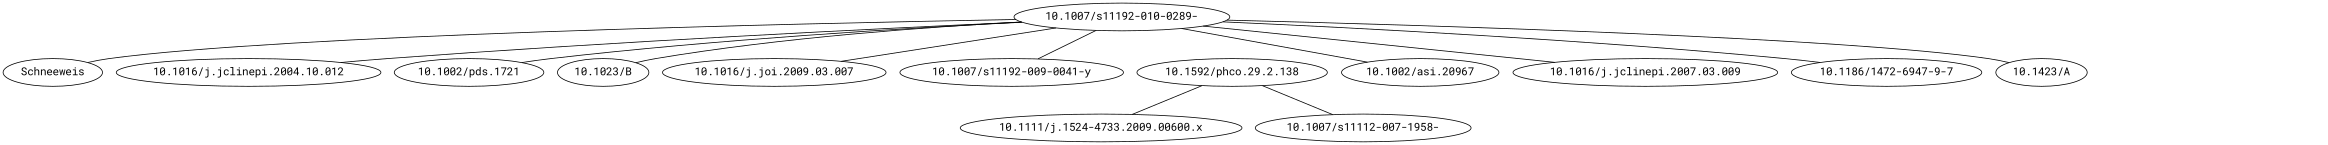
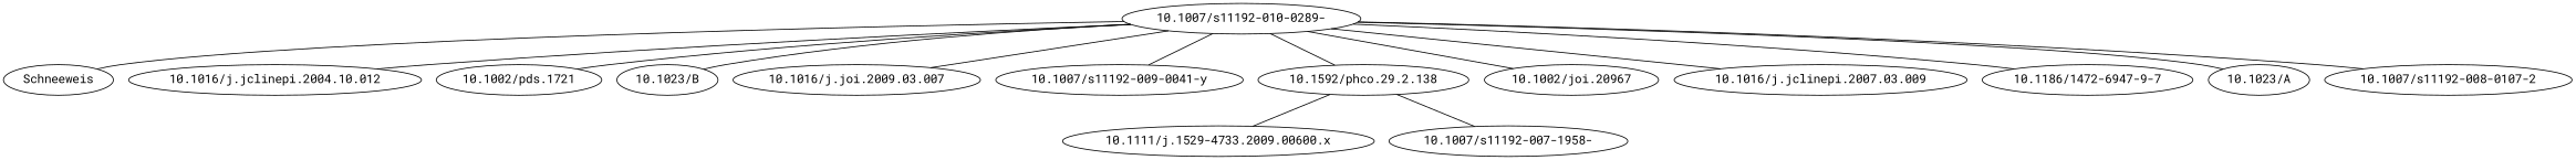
  strict graph {
    fontname="Roboto Mono"
    node [fontname="Roboto Mono"]
    edge [fontname="Roboto Mono"]
    "10.1007/s11192-010-0289-"
    Schneeweis
    "10.1016/j.jclinepi.2004.10.012"
    "10.1002/pds.1721"
    "10.1023/B"
    "10.1016/j.joi.2009.03.007"
    "10.1007/s11192-009-0041-y"
    "10.1592/phco.29.2.138"
-   "10.1002/asi.20967"
+   "10.1002/asi.20967" [label="10.1002/joi.20967"]
    "10.1016/j.jclinepi.2007.03.009"
    "10.1186/1472-6947-9-7"
-   "10.1023/A" [label="10.1423/A"]
-   "10.1111/j.1524-4733.2009.00600.x"
-   "10.1007/s11192-007-1958-" [label="10.1007/s11112-007-1958-"]
+   "10.1023/A"
+   "10.1007/s11192-008-0107-2"
+   "10.1111/j.1524-4733.2009.00600.x" [label="10.1111/j.1529-4733.2009.00600.x"]
+   "10.1007/s11192-007-1958-"
    "10.1007/s11192-010-0289-" -- Schneeweis
    "10.1007/s11192-010-0289-" -- "10.1016/j.jclinepi.2004.10.012"
    "10.1007/s11192-010-0289-" -- "10.1002/pds.1721"
    "10.1007/s11192-010-0289-" -- "10.1023/B"
    "10.1007/s11192-010-0289-" -- "10.1016/j.joi.2009.03.007"
    "10.1007/s11192-010-0289-" -- "10.1007/s11192-009-0041-y"
+   "10.1007/s11192-010-0289-" -- "10.1592/phco.29.2.138"
    "10.1007/s11192-010-0289-" -- "10.1002/asi.20967"
    "10.1007/s11192-010-0289-" -- "10.1016/j.jclinepi.2007.03.009"
    "10.1007/s11192-010-0289-" -- "10.1186/1472-6947-9-7"
    "10.1007/s11192-010-0289-" -- "10.1023/A"
+   "10.1007/s11192-010-0289-" -- "10.1007/s11192-008-0107-2"
    "10.1592/phco.29.2.138" -- "10.1111/j.1524-4733.2009.00600.x"
    "10.1592/phco.29.2.138" -- "10.1007/s11192-007-1958-"
  }
